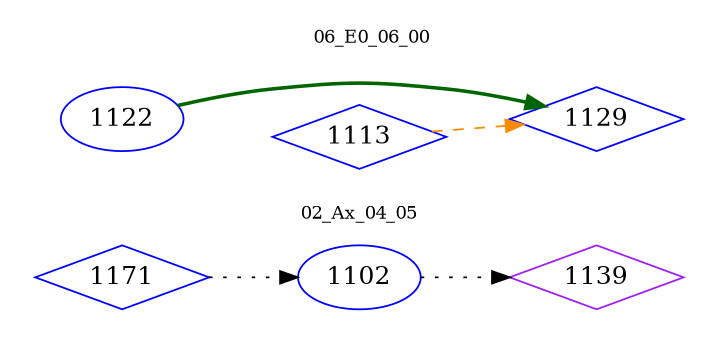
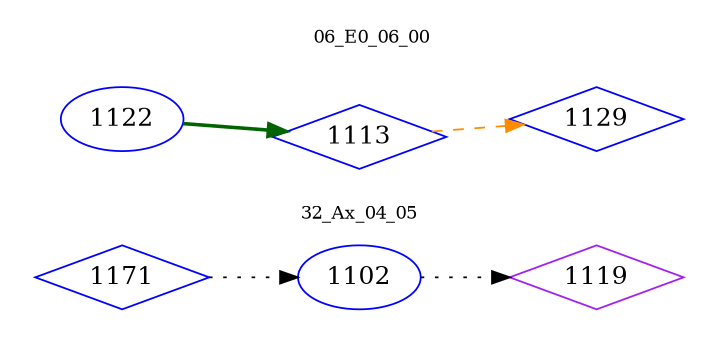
  digraph {
    rankdir=LR
    node [color=blue shape=diamond]
    edge [color=black style=dotted]
    n1 [label=1171]
    n2 [label=1102 shape=ellipse]
-   n3 [color=purple label=1139]
+   n3 [color=purple label=1119]
    n4 [label=1122 shape=ellipse]
    n5 [label=1113]
    n6 [label=1129]
    subgraph cluster_1 {
      color=white
      fontsize=10
-     label="02_Ax_04_05"
+     label="32_Ax_04_05"
      n1
      n2
      n3
    }
    subgraph cluster_2 {
      color=white
      fontsize=10
      label="06_E0_06_00"
      n4
      n5
      n6
    }
    n1 -> n2
    n2 -> n3
-   n4 -> n6 [color=darkgreen style=bold]
+   n4 -> n5 [color=darkgreen style=bold]
    n5 -> n6 [color=darkorange style=dashed]
  }
